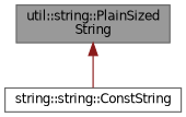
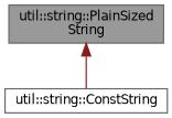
  digraph {
    node [color=gray40 fontname=Helvetica fontsize=10 shape=box style=filled]
    n1 [fillcolor=grey60 fontcolor=black height=0.2 label="util::string::PlainSized\lString" width=0.4]
-   n2 [fillcolor=white height=0.2 label="string::string::ConstString" width=0.4]
+   n2 [fillcolor=white height=0.2 label="util::string::ConstString" width=0.4]
    n1 -> n2 [color=firebrick4 dir=back fontname=Helvetica fontsize=10 labelfontname=Helvetica labelfontsize=10 style=solid]
  }
